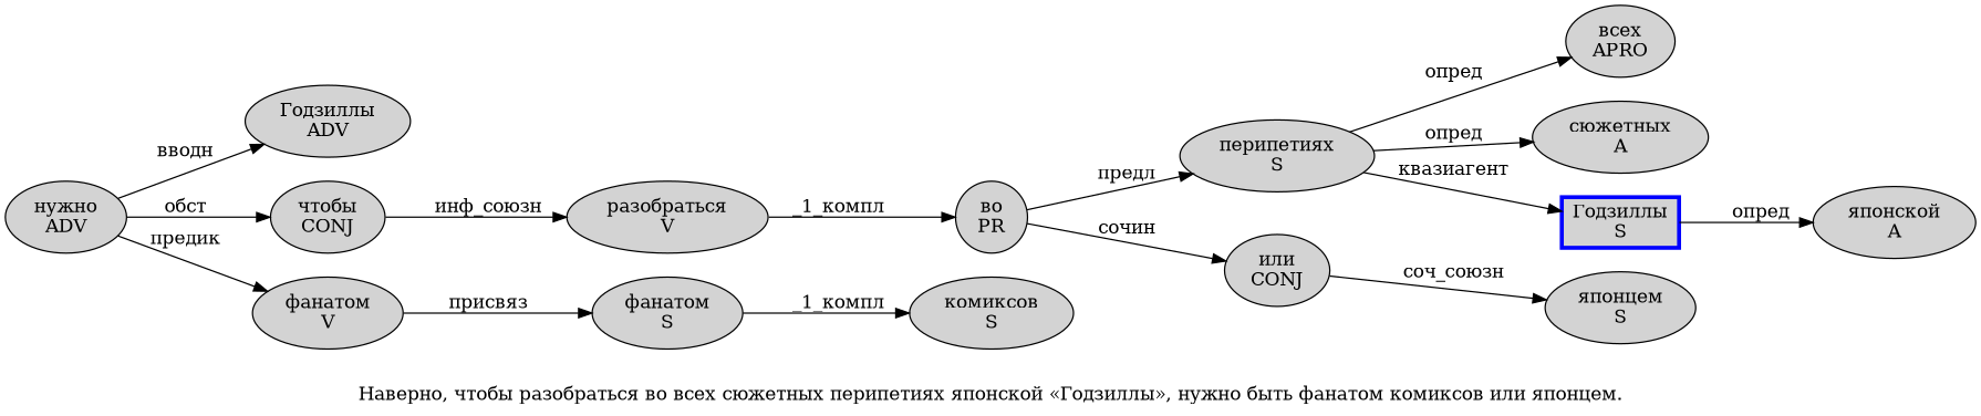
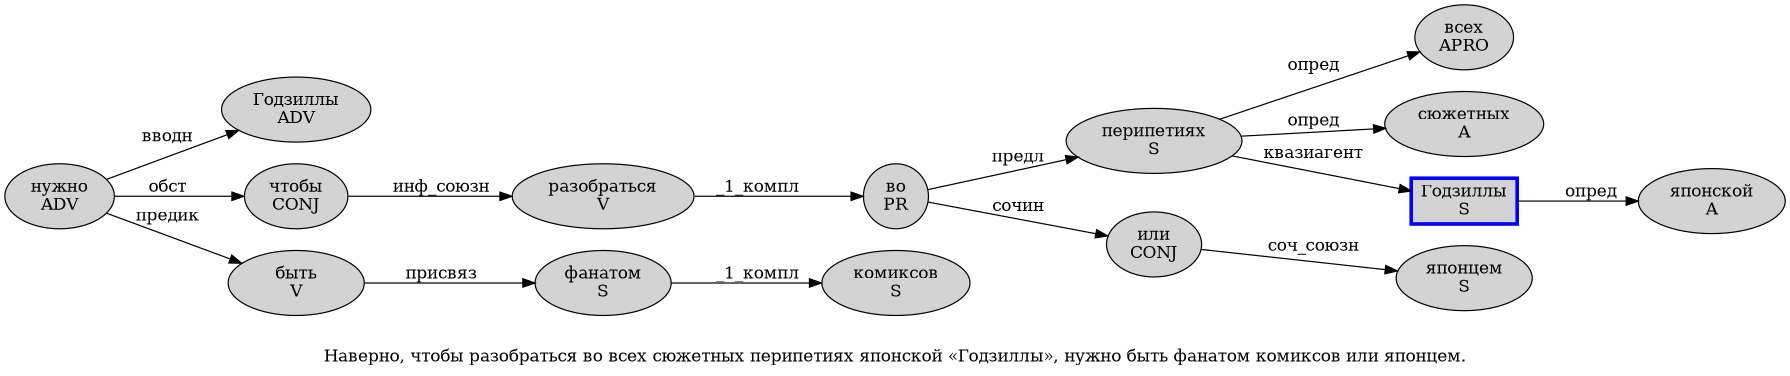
  digraph {
    label="Наверно, чтобы разобраться во всех сюжетных перипетиях японской «Годзиллы», нужно быть фанатом комиксов или японцем."
    rankdir=LR
    node [fillcolor=lightgray penwidth=1 shape=ellipse style=filled]
    n1 [label="Годзиллы\nADV"]
    n2 [label="чтобы\nCONJ"]
    n3 [label="разобраться\nV"]
    n4 [label="во\nPR"]
    n5 [label="перипетиях\nS"]
    n6 [label="или\nCONJ"]
    n7 [label="всех\nAPRO"]
    n8 [label="сюжетных\nA"]
    n9 [color=blue label="Годзиллы\nS" penwidth=3 shape=box]
    n10 [label="японской\nA"]
    n11 [label="нужно\nADV"]
-   n12 [label="фанатом\nV"]
+   n12 [label="быть\nV"]
    n13 [label="фанатом\nS"]
    n14 [label="комиксов\nS"]
    n15 [label="японцем\nS"]
    n2 -> n3 [label="инф_союзн"]
    n3 -> n4 [label="_1_компл"]
    n4 -> n5 [label="предл"]
    n4 -> n6 [label="сочин"]
    n5 -> n7 [label="опред"]
    n5 -> n8 [label="опред"]
    n5 -> n9 [label="квазиагент"]
    n6 -> n15 [label="соч_союзн"]
    n9 -> n10 [label="опред"]
    n11 -> n1 [label="вводн"]
    n11 -> n2 [label="обст"]
    n11 -> n12 [label="предик"]
    n12 -> n13 [label="присвяз"]
    n13 -> n14 [label="_1_компл"]
  }
